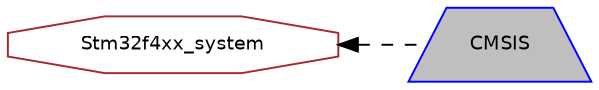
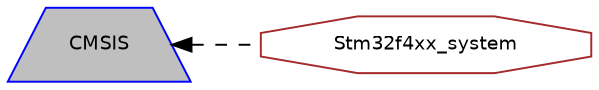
  digraph {
    rankdir=LR
    node [fontname=Helvetica fontsize=10 style=filled]
    n1 [color=brown fillcolor=white height=0.2 label=Stm32f4xx_system shape=octagon width=0.4]
    n2 [color=blue fillcolor=grey75 fontcolor=black height=0.2 label=CMSIS shape=trapezium width=0.4]
-   n1 -> n2 [dir=back fontname=Helvetica fontsize=10 labelfontname=Helvetica labelfontsize=10 shape=plaintext style=dashed]
+   n2 -> n1 [dir=back fontname=Helvetica fontsize=10 labelfontname=Helvetica labelfontsize=10 shape=plaintext style=dashed]
  }
